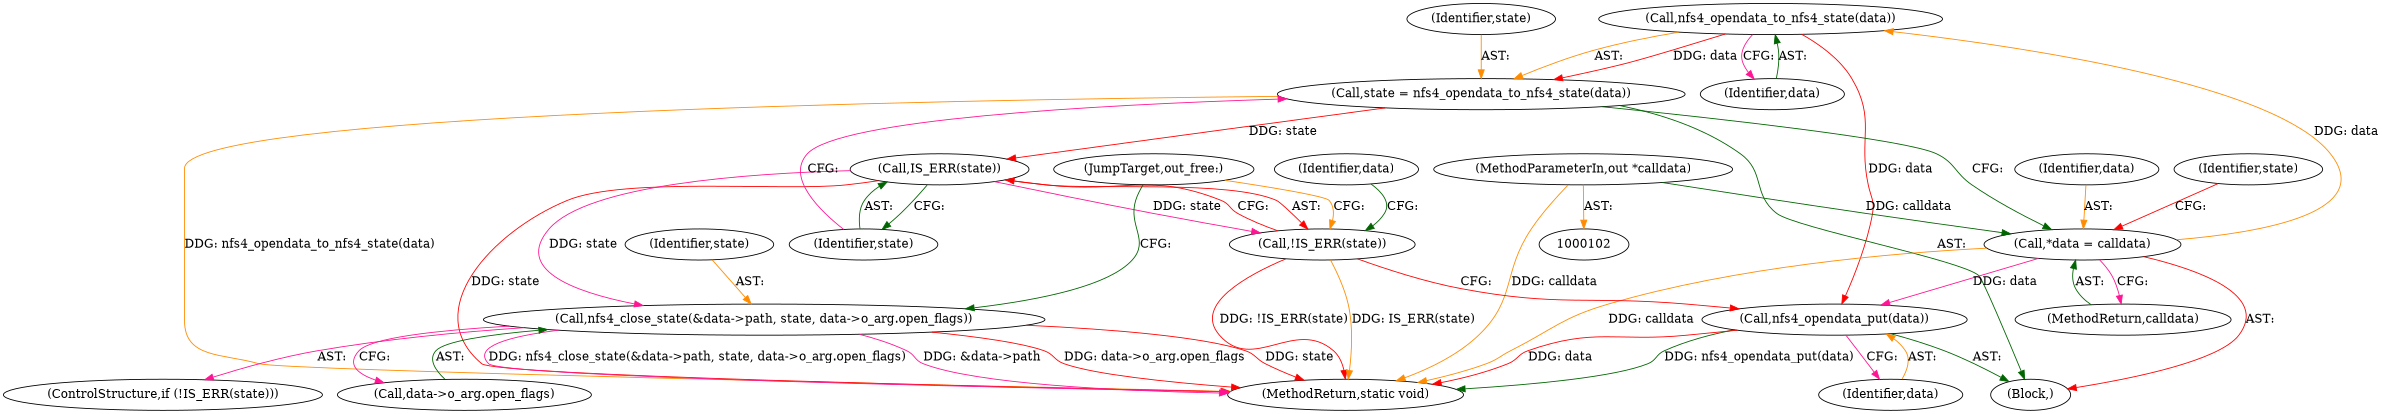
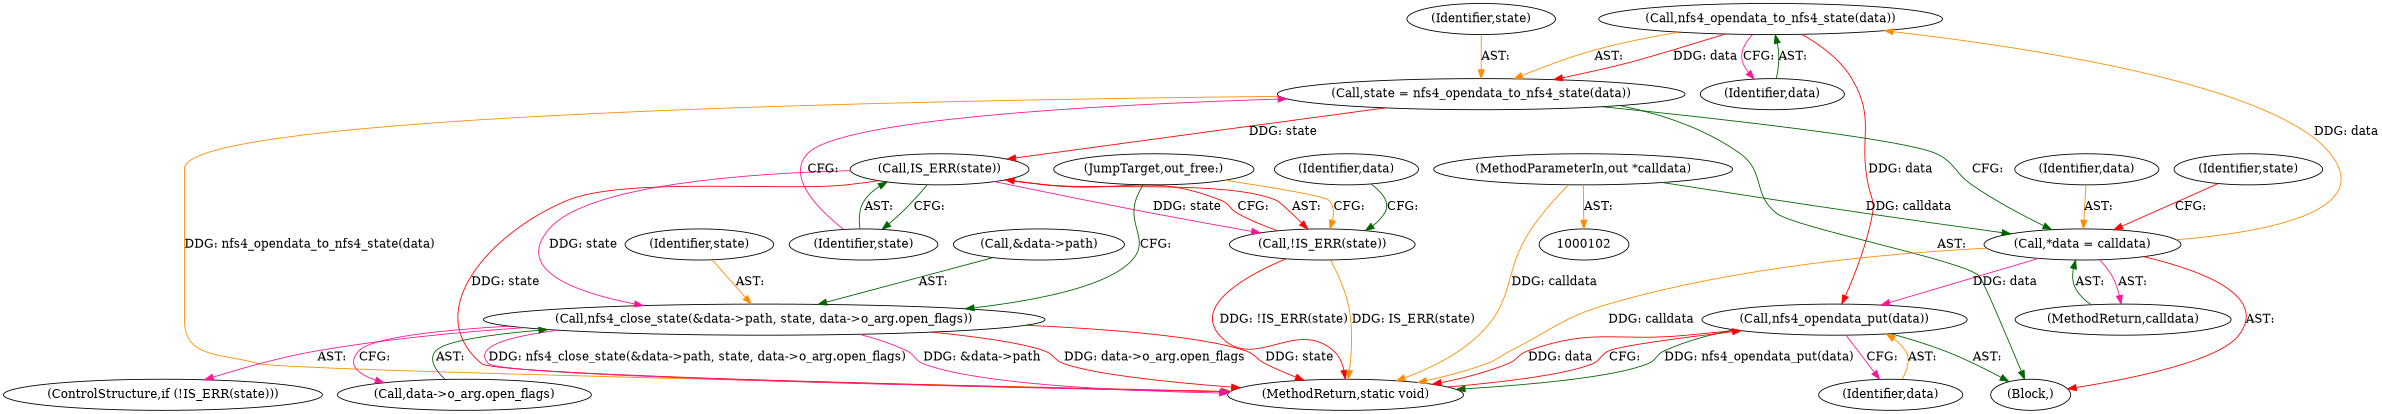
  digraph {
    edge [color=red]
    n1 [label="(Call,nfs4_opendata_to_nfs4_state(data))"]
    n2 [label="(Call,state = nfs4_opendata_to_nfs4_state(data))"]
    n3 [label="(Call,nfs4_opendata_put(data))"]
    n4 [label="(Identifier,data)"]
    n5 [label="(Call,*data = calldata)"]
    n6 [label="(Block,)"]
    n7 [label="(MethodReturn,static void)"]
    n8 [label="(Call,IS_ERR(state))"]
    n9 [label="(Identifier,data)"]
    n10 [label="(MethodReturn,calldata)"]
    n11 [label="(MethodParameterIn,out *calldata)"]
    1000102
    n13 [label="(Call,!IS_ERR(state))"]
    n14 [label="(Call,nfs4_close_state(&data->path, state, data->o_arg.open_flags))"]
    n15 [label="(Identifier,state)"]
    n16 [label="(ControlStructure,if (!IS_ERR(state)))"]
    n17 [label="(Call,data->o_arg.open_flags)"]
+   n18 [label="(Call,&data->path)"]
    n19 [label="(Identifier,state)"]
    n20 [label="(Identifier,data)"]
    n21 [label="(JumpTarget,out_free:)"]
    n22 [label="(Identifier,state)"]
    n23 [label="(Identifier,data)"]
    n24 [label="(Identifier,state)"]
    n1 -> n2 [color=darkorange label="AST: "]
    n1 -> n2 [label="DDG: data"]
    n1 -> n3 [label="DDG: data"]
    n1 -> n4 [color=deeppink label="CFG: "]
    n2 -> n5 [color=darkgreen label="CFG: "]
    n2 -> n6 [color=darkgreen label="AST: "]
    n2 -> n7 [color=darkorange label="DDG: nfs4_opendata_to_nfs4_state(data)"]
    n2 -> n8 [label="DDG: state"]
    n3 -> n6 [color=darkgreen label="AST: "]
    n3 -> n7 [color=darkgreen label="DDG: nfs4_opendata_put(data)"]
    n3 -> n7 [label="DDG: data"]
    n3 -> n9 [color=deeppink label="CFG: "]
    n4 -> n1 [color=darkgreen label="AST: "]
    n5 -> n1 [color=darkorange label="DDG: data"]
    n5 -> n3 [color=deeppink label="DDG: data"]
    n5 -> n6 [label="AST: "]
    n5 -> n7 [color=darkorange label="DDG: calldata"]
-   n5 -> n10 [color=deeppink label="CFG: "]
-   n13 -> n3 [label="CFG: "]
+   n5 -> n10 [color=deeppink label="AST: "]
+   n7 -> n3 [label="CFG: "]
    n8 -> n7 [label="DDG: state"]
    n8 -> n13 [label="AST: "]
    n8 -> n13 [color=deeppink label="DDG: state"]
    n8 -> n14 [color=deeppink label="DDG: state"]
    n8 -> n15 [color=darkgreen label="CFG: "]
    n9 -> n3 [color=darkorange label="AST: "]
    n10 -> n5 [color=darkgreen label="AST: "]
    n11 -> n5 [color=darkgreen label="DDG: calldata"]
    n11 -> n7 [color=darkorange label="DDG: calldata"]
    n11 -> 1000102 [color=darkorange label="AST: "]
    n13 -> n7 [label="DDG: !IS_ERR(state)"]
    n13 -> n7 [color=darkorange label="DDG: IS_ERR(state)"]
    n13 -> n8 [label="CFG: "]
    n14 -> n7 [label="DDG: data->o_arg.open_flags"]
    n14 -> n7 [label="DDG: state"]
    n14 -> n7 [color=deeppink label="DDG: nfs4_close_state(&data->path, state, data->o_arg.open_flags)"]
    n14 -> n7 [color=deeppink label="DDG: &data->path"]
    n14 -> n16 [color=deeppink label="AST: "]
    n14 -> n17 [color=deeppink label="CFG: "]
    n15 -> n2 [color=deeppink label="CFG: "]
    n15 -> n8 [color=darkgreen label="AST: "]
    n17 -> n14 [color=darkgreen label="AST: "]
+   n18 -> n14 [color=darkgreen label="AST: "]
    n19 -> n5 [label="CFG: "]
    n20 -> n5 [color=darkorange label="AST: "]
    n21 -> n13 [color=darkorange label="CFG: "]
    n21 -> n14 [color=darkgreen label="CFG: "]
    n22 -> n14 [color=darkorange label="AST: "]
    n23 -> n13 [color=darkgreen label="CFG: "]
    n24 -> n2 [color=darkorange label="AST: "]
  }
